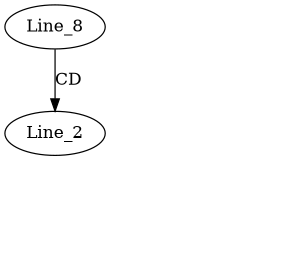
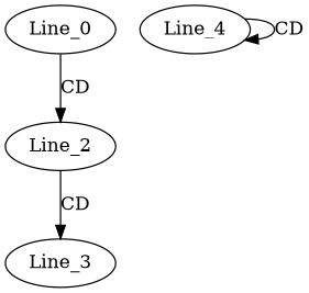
  digraph {
-   Line_0 [label=Line_8]
+   Line_0
    Line_2
+   Line_3
+   Line_4
    Line_0 -> Line_2 [label=CD]
+   Line_2 -> Line_3 [label=CD]
+   Line_4 -> Line_4 [label=CD]
  }
